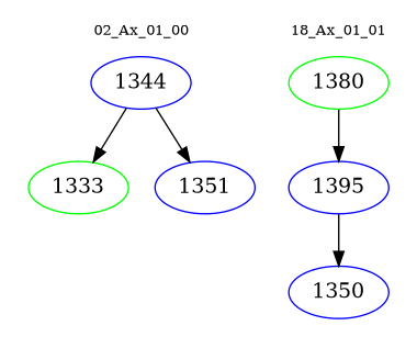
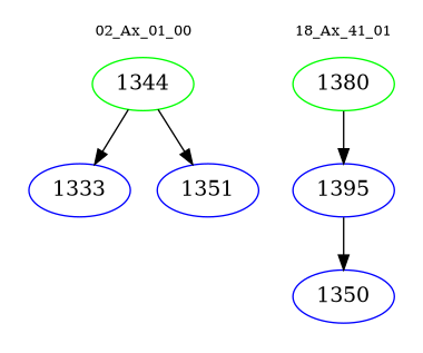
  digraph {
    node [color=green]
    edge [color=black]
-   n1 [color=blue label=1344]
-   n2 [label=1333]
+   n1 [label=1344]
+   n2 [color=blue label=1333]
    n3 [color=blue label=1351]
    n4 [label=1380]
    n5 [color=blue label=1350]
    n6 [color=blue label=1395]
    subgraph cluster_1 {
      color=white
      fontsize=10
      label="02_Ax_01_00"
      n1
      n2
      n3
    }
    subgraph cluster_2 {
      color=white
      fontsize=10
-     label="18_Ax_01_01"
+     label="18_Ax_41_01"
      n4
      n5
      n6
    }
    n1 -> n2
    n1 -> n3
    n4 -> n6
    n6 -> n5
  }
